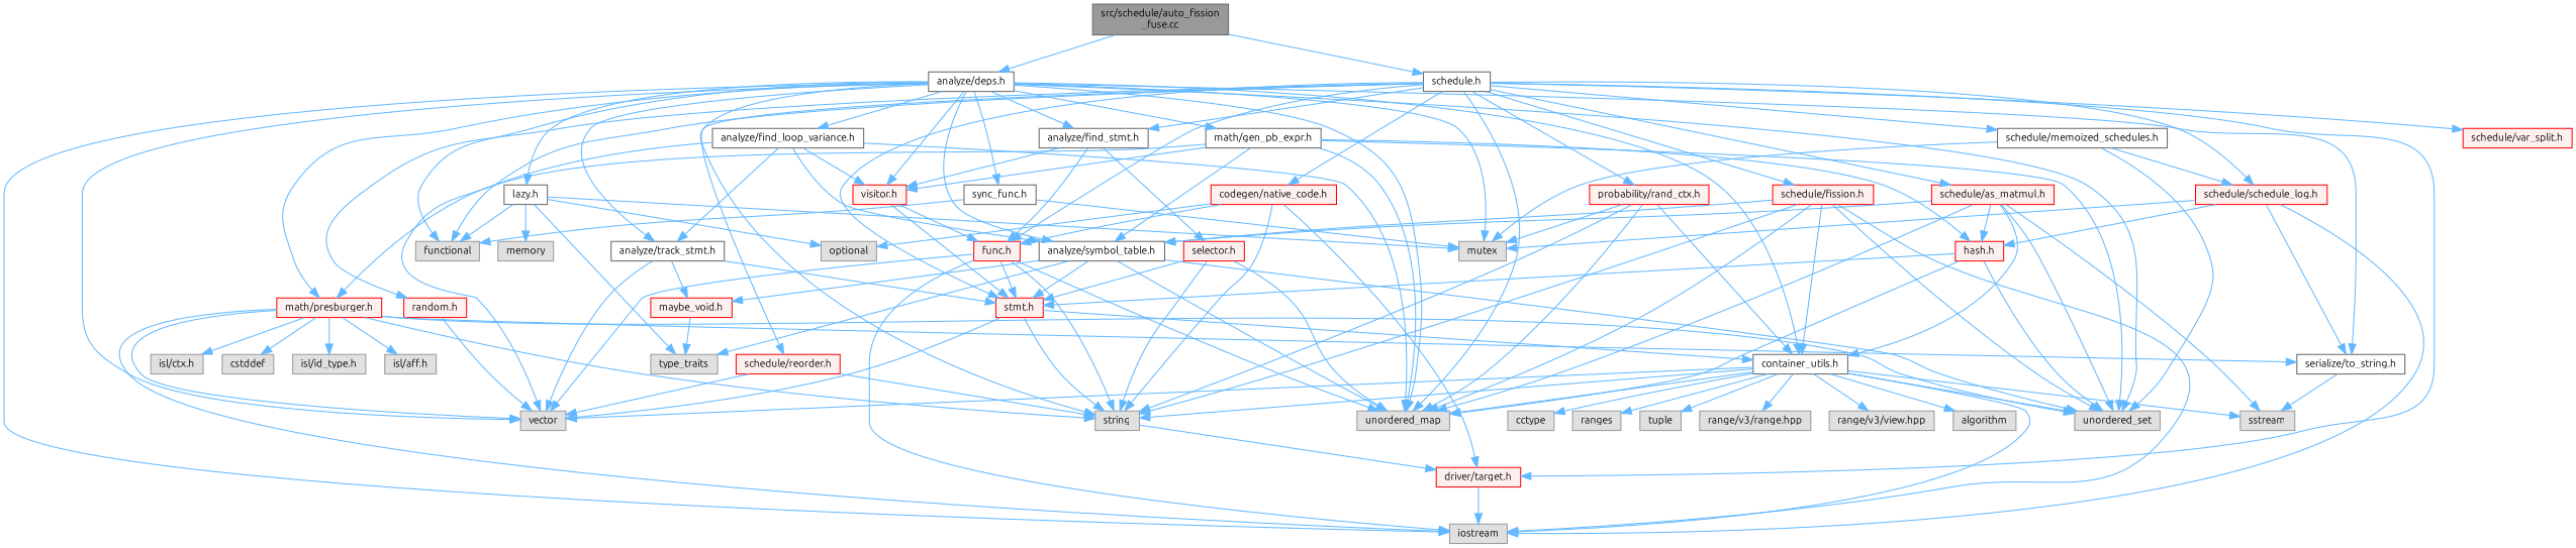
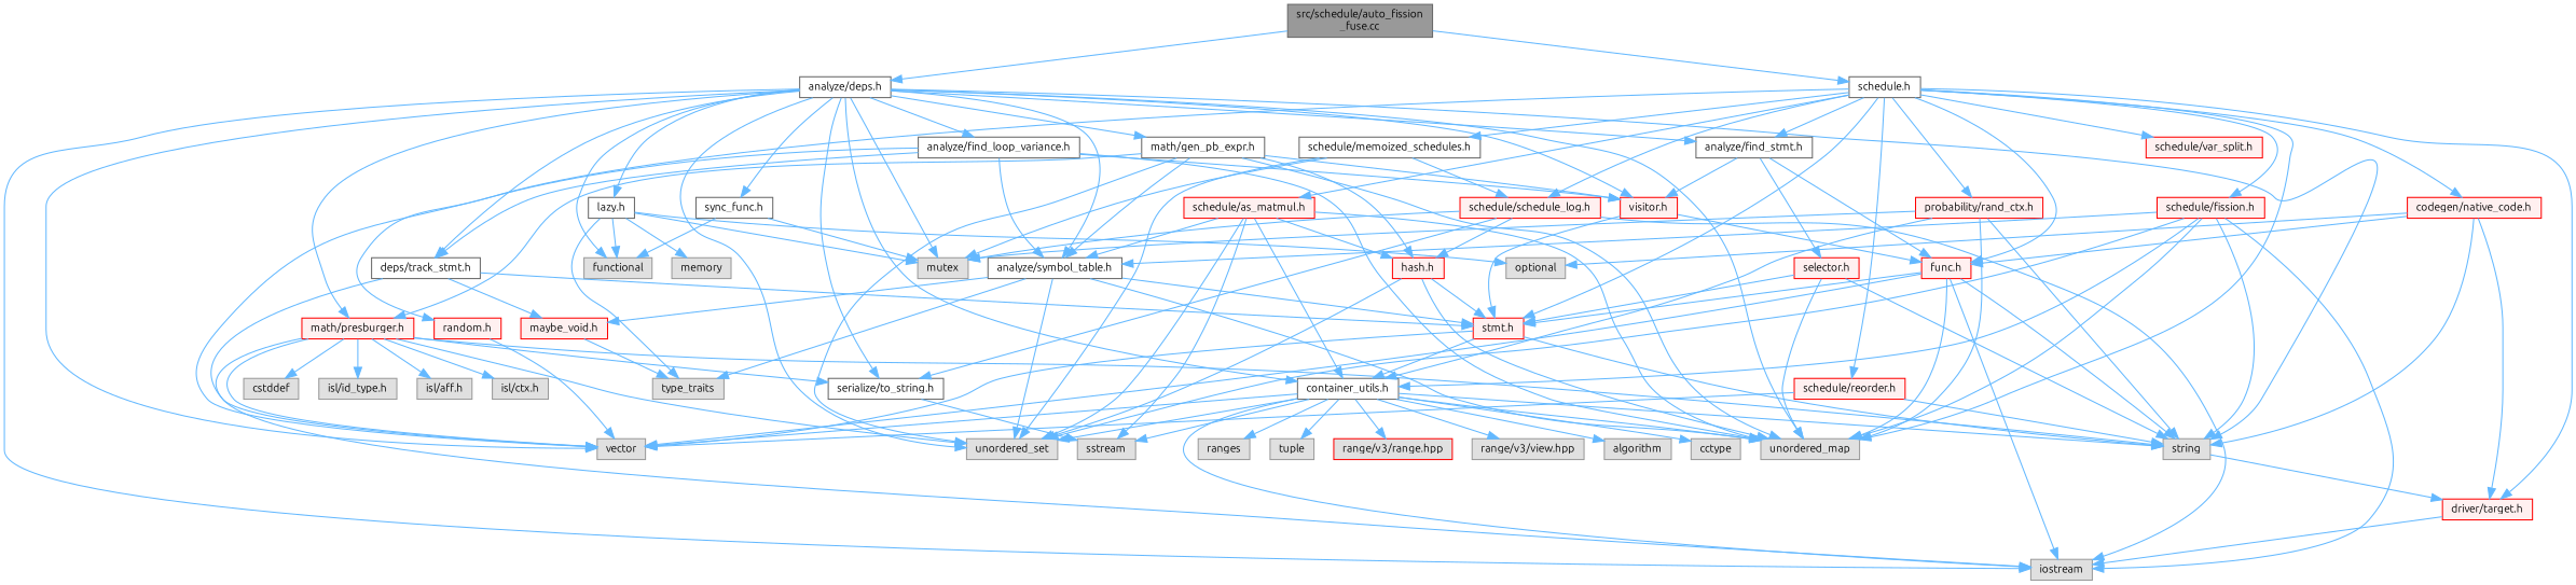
  digraph {
    fontname=Ubuntu
    node [color=grey60 fillcolor="#E0E0E0" fontname=Ubuntu fontsize=10 shape=box style=filled]
    edge [color=steelblue1 fontname=Ubuntu fontsize=10 labelfontname=Helvetica labelfontsize=10 style=solid]
    n1 [color=gray40 fillcolor=grey60 fontcolor=black height=0.2 label="src/schedule/auto_fission\l_fuse.cc" width=0.4]
    n2 [color=grey40 fillcolor=white height=0.2 label="analyze/deps.h" width=0.4]
    n3 [color=grey40 fillcolor=white height=0.2 label="schedule.h" width=0.4]
    n4 [height=0.2 label=functional width=0.4]
    n5 [height=0.2 label=iostream width=0.4]
    n6 [height=0.2 label=mutex width=0.4]
    n7 [height=0.2 label=string width=0.4]
    n8 [height=0.2 label=unordered_map width=0.4]
    n9 [height=0.2 label=unordered_set width=0.4]
    n10 [height=0.2 label=vector width=0.4]
    n11 [color=grey40 fillcolor=white height=0.2 label="analyze/find_loop_variance.h" width=0.4]
    n12 [color=grey40 fillcolor=white height=0.2 label="analyze/symbol_table.h" width=0.4]
    n13 [color=grey40 fillcolor=white height=0.2 label="container_utils.h" width=0.4]
-   n14 [color=grey40 fillcolor=white height=0.2 label="analyze/track_stmt.h" width=0.4]
+   n14 [color=grey40 fillcolor=white height=0.2 label="deps/track_stmt.h" width=0.4]
    n15 [color=red fillcolor="#FFF0F0" height=0.2 label="visitor.h" width=0.4]
    n16 [color=grey40 fillcolor=white height=0.2 label="analyze/find_stmt.h" width=0.4]
    n17 [color=grey40 fillcolor=white height=0.2 label="lazy.h" width=0.4]
    n18 [color=grey40 fillcolor=white height=0.2 label="math/gen_pb_expr.h" width=0.4]
    n19 [color=red fillcolor="#FFF0F0" height=0.2 label="math/presburger.h" width=0.4]
    n20 [color=grey40 fillcolor=white height=0.2 label="serialize/to_string.h" width=0.4]
    n21 [color=grey40 fillcolor=white height=0.2 label="sync_func.h" width=0.4]
    n22 [color=red fillcolor="#FFF0F0" height=0.2 label="stmt.h" width=0.4]
    n23 [color=red fillcolor="#FFF0F0" height=0.2 label="func.h" width=0.4]
    n24 [color=red fillcolor="#FFF0F0" height=0.2 label="codegen/native_code.h" width=0.4]
    n25 [color=red fillcolor="#FFF0F0" height=0.2 label="driver/target.h" width=0.4]
    n26 [color=red fillcolor="#FFF0F0" height=0.2 label="probability/rand_ctx.h" width=0.4]
    n27 [color=red fillcolor="#FFF0F0" height=0.2 label="random.h" width=0.4]
    n28 [color=red fillcolor="#FFF0F0" height=0.2 label="schedule/as_matmul.h" width=0.4]
    n29 [color=red fillcolor="#FFF0F0" height=0.2 label="schedule/fission.h" width=0.4]
    n30 [color=grey40 fillcolor=white height=0.2 label="schedule/memoized_schedules.h" width=0.4]
    n31 [color=red fillcolor="#FFF0F0" height=0.2 label="schedule/schedule_log.h" width=0.4]
    n32 [color=red fillcolor="#FFF0F0" height=0.2 label="schedule/reorder.h" width=0.4]
    n33 [color=red fillcolor="#FFF0F0" height=0.2 label="schedule/var_split.h" width=0.4]
    n34 [height=0.2 label=type_traits width=0.4]
    n35 [color=red fillcolor="#FFF0F0" height=0.2 label="maybe_void.h" width=0.4]
    n36 [height=0.2 label=algorithm width=0.4]
    n37 [height=0.2 label=cctype width=0.4]
    n38 [height=0.2 label=ranges width=0.4]
    n39 [height=0.2 label=sstream width=0.4]
    n40 [height=0.2 label=tuple width=0.4]
-   n41 [height=0.2 label="range/v3/range.hpp" width=0.4]
+   n41 [color=red height=0.2 label="range/v3/range.hpp" width=0.4]
    n42 [height=0.2 label="range/v3/view.hpp" width=0.4]
    n43 [color=red fillcolor="#FFF0F0" height=0.2 label="selector.h" width=0.4]
    n44 [height=0.2 label=memory width=0.4]
    n45 [height=0.2 label=optional width=0.4]
    n46 [color=red fillcolor="#FFF0F0" height=0.2 label="hash.h" width=0.4]
    n47 [height=0.2 label=cstddef width=0.4]
    n48 [height=0.2 label="isl/id_type.h" width=0.4]
    n49 [height=0.2 label="isl/aff.h" width=0.4]
    n50 [height=0.2 label="isl/ctx.h" width=0.4]
    n1 -> n2
    n1 -> n3
    n2 -> n4
    n2 -> n5
    n2 -> n6
    n2 -> n7
    n2 -> n8
    n2 -> n9
    n2 -> n10
    n2 -> n11
    n2 -> n12
    n2 -> n13
    n2 -> n14
    n2 -> n15
    n2 -> n16
    n2 -> n17
    n2 -> n18
    n2 -> n19
    n2 -> n20
    n2 -> n21
-   n3 -> n4
    n3 -> n8
    n3 -> n16
    n3 -> n22
    n3 -> n23
    n3 -> n24
    n3 -> n25
    n3 -> n26
    n3 -> n27
    n3 -> n28
    n3 -> n29
    n3 -> n30
    n3 -> n31
    n3 -> n32
    n3 -> n33
    n7 -> n25
    n11 -> n8
    n11 -> n10
    n11 -> n12
    n11 -> n14
    n11 -> n15
    n12 -> n8
    n12 -> n9
    n12 -> n22
    n12 -> n34
    n12 -> n35
    n13 -> n5
    n13 -> n7
    n13 -> n8
    n13 -> n9
    n13 -> n10
    n13 -> n36
    n13 -> n37
    n13 -> n38
    n13 -> n39
    n13 -> n40
    n13 -> n41
    n13 -> n42
    n14 -> n10
    n14 -> n22
    n14 -> n35
    n15 -> n22
    n15 -> n23
    n16 -> n15
    n16 -> n23
    n16 -> n43
    n17 -> n4
    n17 -> n6
    n17 -> n34
    n17 -> n44
    n17 -> n45
    n18 -> n8
    n18 -> n9
    n18 -> n12
    n18 -> n15
    n18 -> n19
    n18 -> n46
    n19 -> n5
    n19 -> n7
    n19 -> n9
    n19 -> n10
    n19 -> n20
    n19 -> n47
    n19 -> n48
    n19 -> n49
    n19 -> n50
    n20 -> n39
    n21 -> n4
    n21 -> n6
    n22 -> n7
    n22 -> n10
    n22 -> n13
    n23 -> n5
    n23 -> n7
    n23 -> n8
    n23 -> n10
    n23 -> n22
    n24 -> n7
    n24 -> n23
    n24 -> n25
    n24 -> n45
    n25 -> n5
    n26 -> n6
    n26 -> n7
    n26 -> n8
    n26 -> n13
    n27 -> n10
    n28 -> n8
    n28 -> n9
    n28 -> n12
    n28 -> n13
    n28 -> n39
    n28 -> n46
    n29 -> n5
    n29 -> n7
    n29 -> n8
    n29 -> n9
    n29 -> n12
    n29 -> n13
    n30 -> n6
    n30 -> n9
    n30 -> n31
    n31 -> n5
    n31 -> n6
    n31 -> n20
    n31 -> n46
    n32 -> n7
    n32 -> n10
    n35 -> n34
    n43 -> n7
    n43 -> n8
    n43 -> n22
    n46 -> n8
    n46 -> n9
    n46 -> n22
  }
